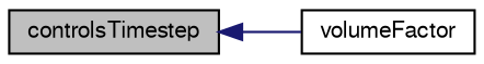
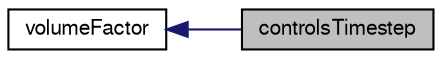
  digraph {
    rankdir=LR
    node [color=black fontname=FreeSans fontsize=10 shape=record]
    n1 [fillcolor=grey75 fontcolor=black height=0.2 label=controlsTimestep style=filled width=0.4]
    n2 [height=0.2 label=volumeFactor width=0.4]
-   n1 -> n2 [color=midnightblue dir=back fontname=FreeSans fontsize=10 labelfontname=FreeSans labelfontsize=10 style=solid]
+   n2 -> n1 [color=midnightblue dir=back fontname=FreeSans fontsize=10 labelfontname=FreeSans labelfontsize=10 style=solid]
  }
